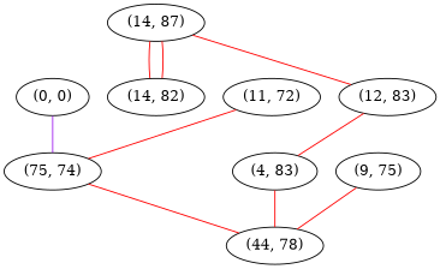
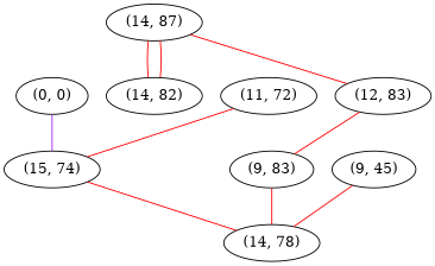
  graph {
    edge [color=red weight=1]
    "(0, 0)"
-   "(15, 74)" [label="(75, 74)"]
+   "(15, 74)"
    "(11, 72)"
    n4 [label="(14, 87)"]
    "(14, 82)"
    "(12, 83)"
-   "(9, 83)" [label="(4, 83)"]
-   "(14, 78)" [label="(44, 78)"]
-   "(9, 75)"
+   "(9, 83)"
+   "(14, 78)"
+   "(9, 75)" [label="(9, 45)"]
    "(0, 0)" -- "(15, 74)" [color=purple weight=4]
    "(15, 74)" -- "(14, 78)"
    "(11, 72)" -- "(15, 74)"
    n4 -- "(14, 82)"
    n4 -- "(14, 82)"
    n4 -- "(12, 83)"
    "(12, 83)" -- "(9, 83)"
    "(9, 83)" -- "(14, 78)"
    "(9, 75)" -- "(14, 78)"
  }
